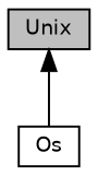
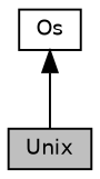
  digraph {
    rankdir=TB
    node [color=black fontname=Helvetica fontsize=10 shape=record style=filled]
    n1 [fillcolor=grey75 fontcolor=black height=0.2 label=Unix width=0.4]
    n2 [fillcolor=white height=0.2 label=Os width=0.4]
-   n1 -> n2 [dir=back fontname=Helvetica fontsize=10 labelfontname=Helvetica labelfontsize=10 shape=plaintext style=solid]
+   n2 -> n1 [dir=back fontname=Helvetica fontsize=10 labelfontname=Helvetica labelfontsize=10 shape=plaintext style=solid]
  }
